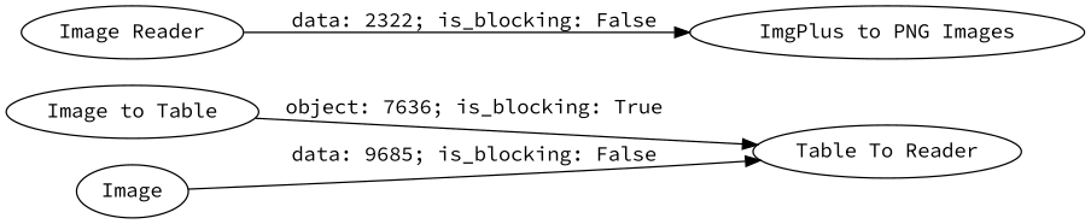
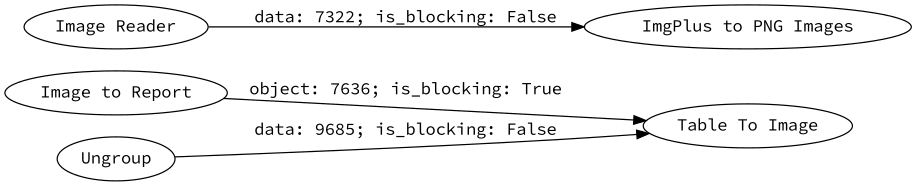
  digraph {
    fontname="Source Code Pro"
    rankdir=LR
    node [fontname="Source Code Pro"]
    edge [fontname="Source Code Pro"]
-   n1 [label="Image to Table"]
-   n2 [label="Table To Reader"]
+   n1 [label="Image to Report"]
+   n2 [label="Table To Image"]
    n3 [label="Image Reader"]
    n4 [label=" ImgPlus to PNG Images "]
-   n5 [label=Image]
+   n5 [label=Ungroup]
    n1 -> n2 [label="object: 7636; is_blocking: True"]
-   n3 -> n4 [label="data: 2322; is_blocking: False"]
+   n3 -> n4 [label="data: 7322; is_blocking: False"]
    n5 -> n2 [label="data: 9685; is_blocking: False"]
  }
